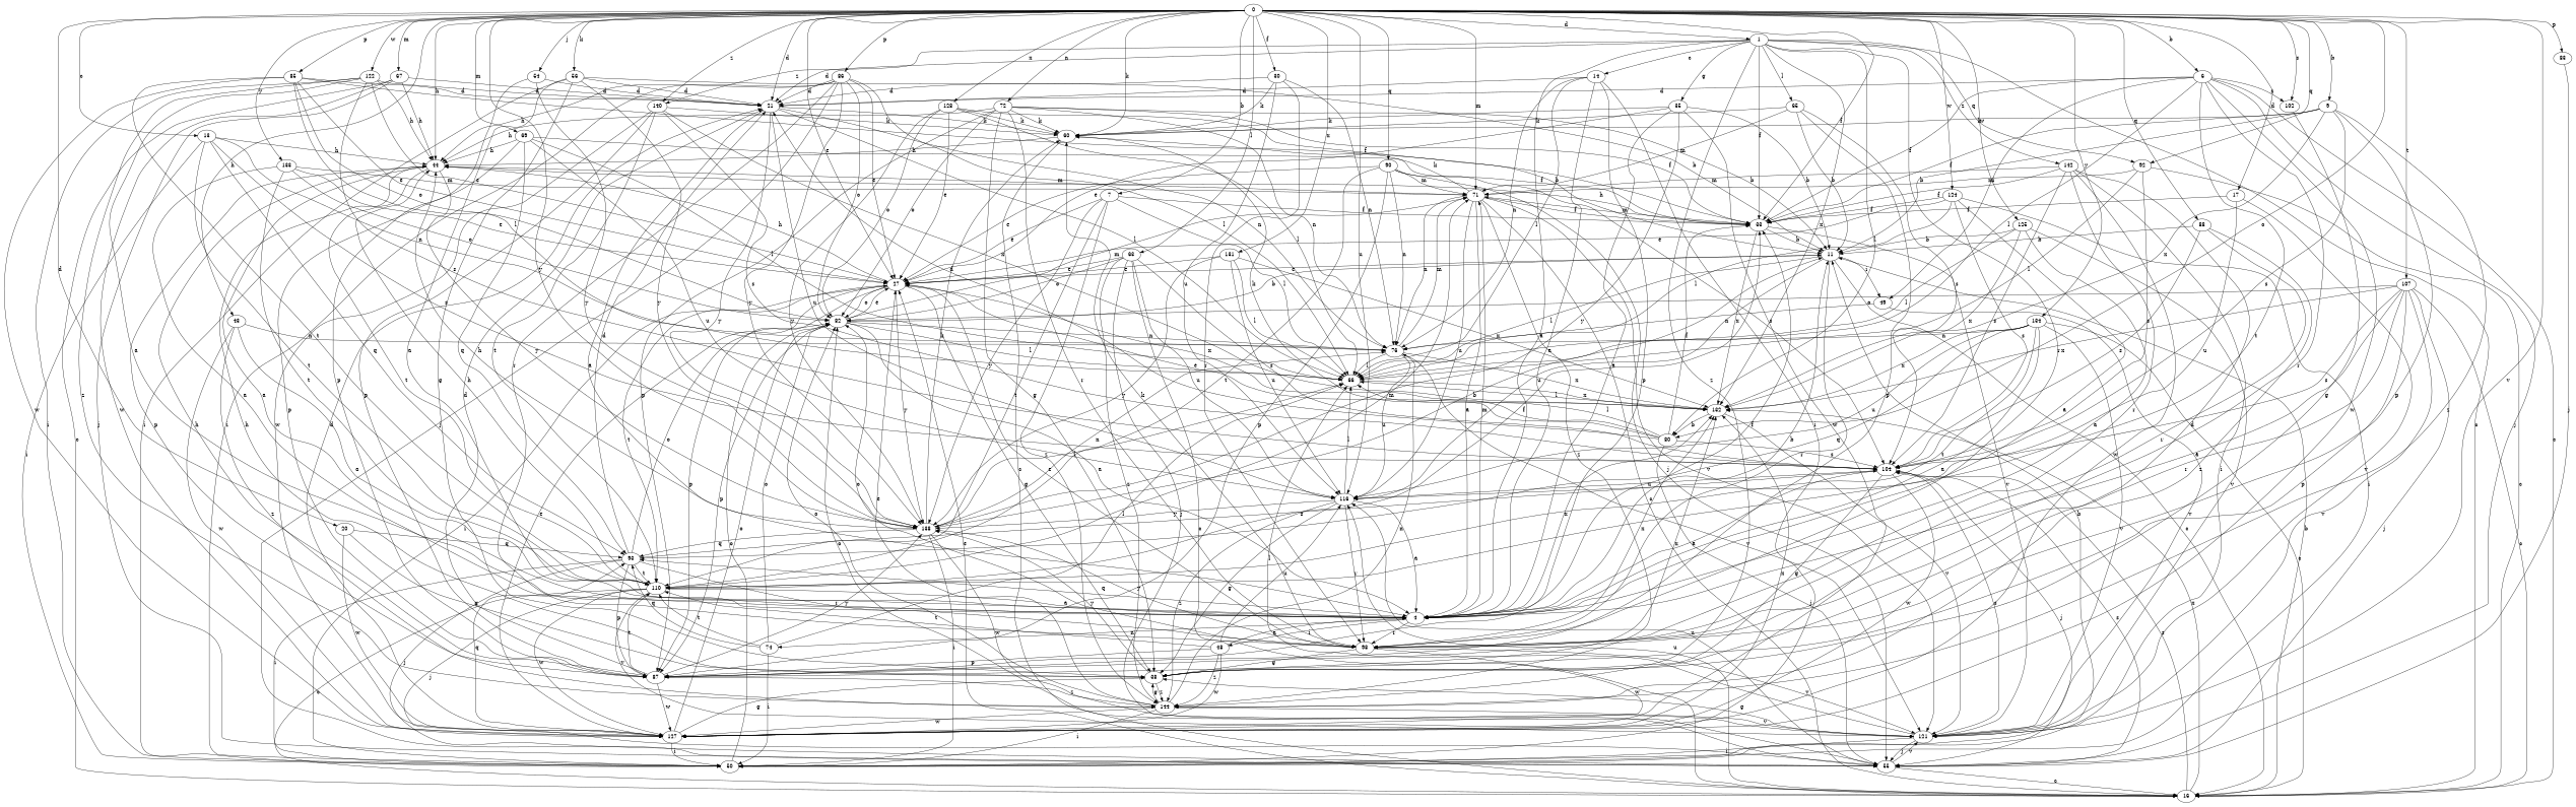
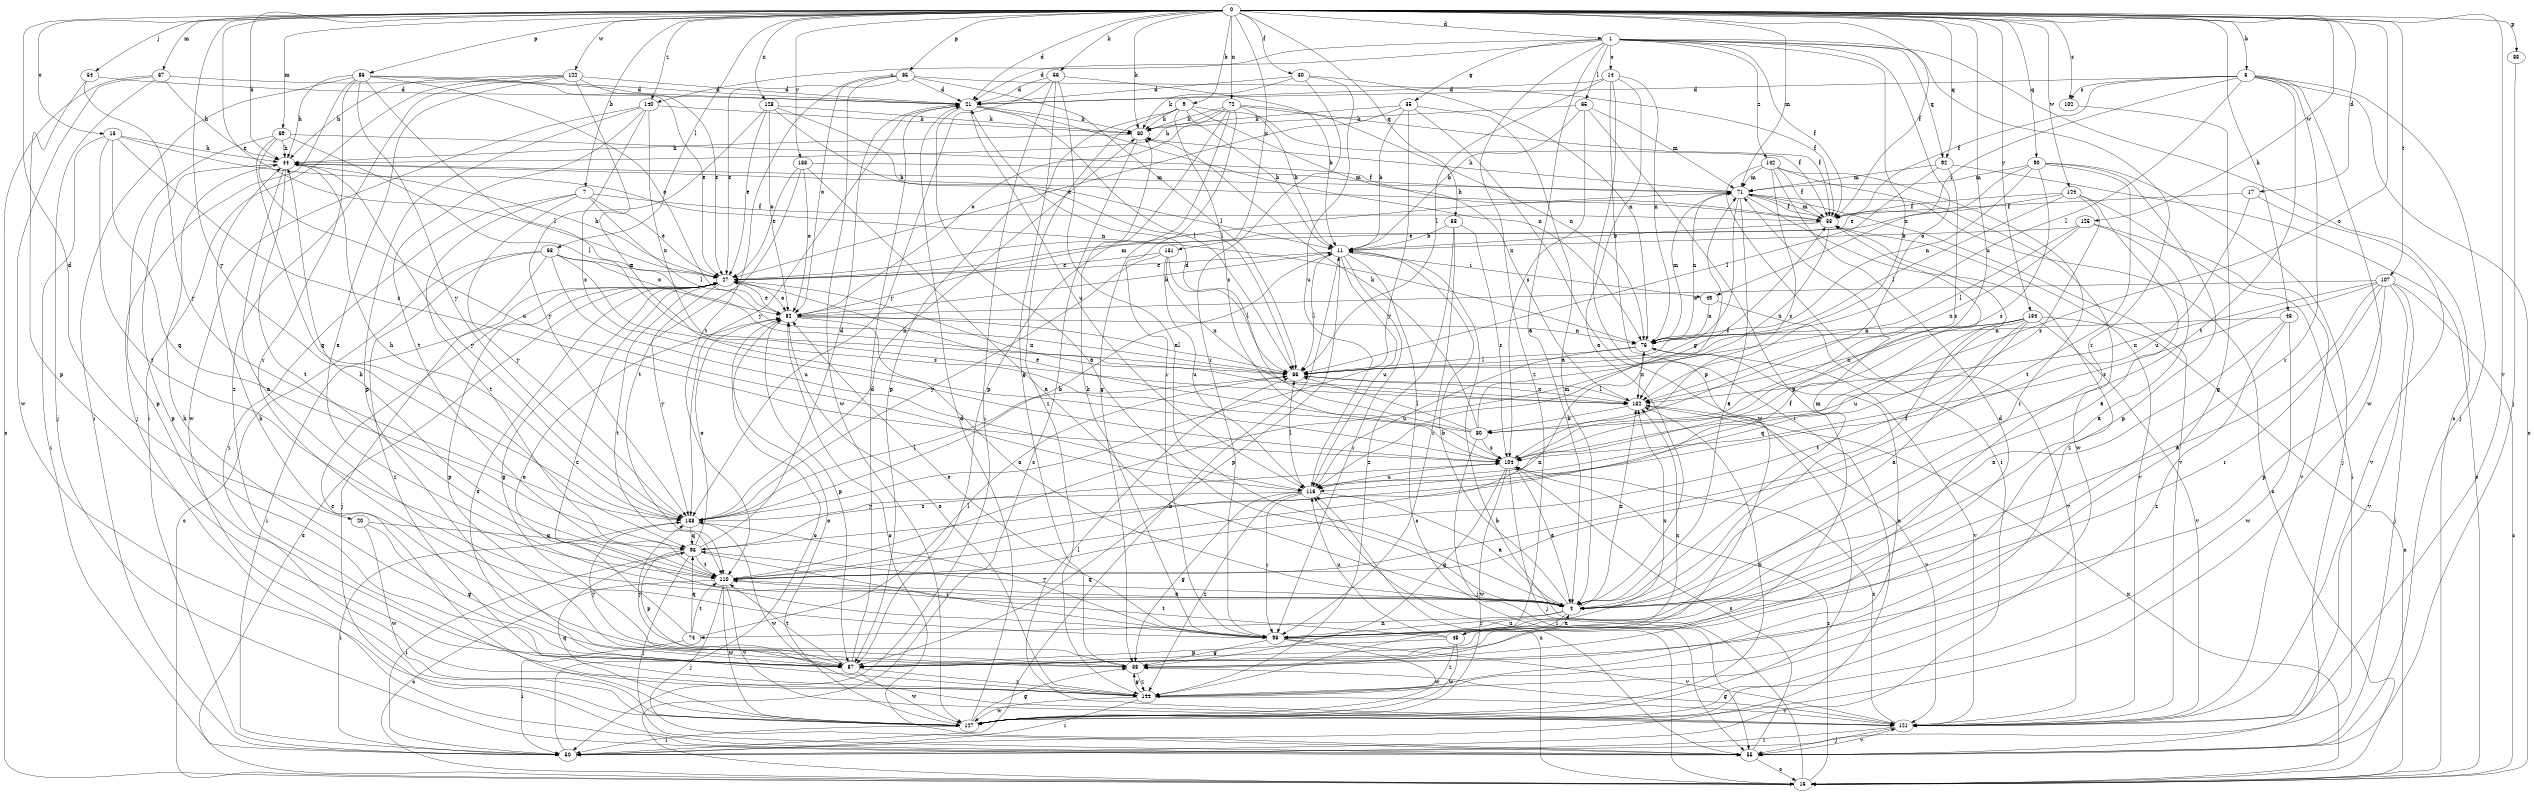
  strict digraph {
    0
    1
    6
    7
    9
    13
    17
    20
    21
    27
    30
    33
    43
    44
    54
    56
    60
    63
    67
    69
    71
    72
    80
    83
    85
    86
    88
    90
    92
    102
    107
    116
    121
    122
    124
    125
    128
    131
    133
    134
    138
    140
    4
    14
    16
    35
    65
    98
    132
    142
    144
    49
    55
    66
    110
    127
    11
    87
    104
    93
    50
    76
    38
    82
    48
    74
    0 -> 1 [label=d]
    0 -> 6 [label=b]
    0 -> 7 [label=b]
    0 -> 9 [label=b]
    0 -> 13 [label=c]
    0 -> 17 [label=d]
    0 -> 20 [label=d]
    0 -> 21 [label=d]
    0 -> 27 [label=e]
    0 -> 30 [label=f]
    0 -> 33 [label=f]
    0 -> 43 [label=h]
    0 -> 44 [label=h]
    0 -> 54 [label=j]
    0 -> 56 [label=k]
    0 -> 60 [label=k]
    0 -> 63 [label=l]
    0 -> 67 [label=m]
    0 -> 69 [label=m]
    0 -> 71 [label=m]
    0 -> 72 [label=n]
    0 -> 80 [label=o]
    0 -> 83 [label=p]
    0 -> 85 [label=p]
    0 -> 86 [label=p]
    0 -> 88 [label=q]
    0 -> 90 [label=q]
    0 -> 92 [label=q]
    0 -> 102 [label=s]
    0 -> 107 [label=t]
    0 -> 116 [label=u]
    0 -> 121 [label=v]
    0 -> 122 [label=w]
    0 -> 124 [label=w]
    0 -> 125 [label=w]
    0 -> 128 [label=x]
    0 -> 131 [label=x]
    0 -> 133 [label=y]
    0 -> 134 [label=y]
    0 -> 138 [label=y]
    0 -> 140 [label=z]
    1 -> 21 [label=d]
    1 -> 33 [label=f]
-   1 -> 80 [label=l]
+   1 -> 80 [label=o]
    1 -> 92 [label=q]
    1 -> 140 [label=z]
    1 -> 4 [label=a]
    1 -> 14 [label=c]
    1 -> 16 [label=c]
    1 -> 35 [label=g]
    1 -> 65 [label=l]
    1 -> 98 [label=r]
    1 -> 132 [label=x]
    1 -> 142 [label=z]
    1 -> 144 [label=z]
    6 -> 21 [label=d]
    6 -> 33 [label=f]
    6 -> 102 [label=s]
    6 -> 16 [label=c]
    6 -> 98 [label=r]
    6 -> 49 [label=i]
    6 -> 55 [label=j]
    6 -> 66 [label=l]
    6 -> 110 [label=t]
    6 -> 127 [label=w]
    7 -> 27 [label=e]
    7 -> 33 [label=f]
    7 -> 138 [label=y]
    7 -> 144 [label=z]
    7 -> 66 [label=l]
    7 -> 110 [label=t]
    9 -> 33 [label=f]
    9 -> 60 [label=k]
    9 -> 132 [label=x]
    9 -> 144 [label=z]
    9 -> 11 [label=b]
    9 -> 87 [label=p]
    9 -> 104 [label=s]
    13 -> 44 [label=h]
    13 -> 110 [label=t]
    13 -> 104 [label=s]
    13 -> 93 [label=q]
    13 -> 50 [label=i]
    13 -> 76 [label=n]
    17 -> 33 [label=f]
    17 -> 116 [label=u]
    17 -> 121 [label=v]
    20 -> 127 [label=w]
    20 -> 93 [label=q]
    20 -> 38 [label=g]
    21 -> 60 [label=k]
    21 -> 116 [label=u]
    21 -> 138 [label=y]
    21 -> 4 [label=a]
    21 -> 66 [label=l]
    21 -> 76 [label=n]
    27 -> 44 [label=h]
    27 -> 138 [label=y]
    27 -> 132 [label=x]
    27 -> 110 [label=t]
    27 -> 87 [label=p]
    27 -> 50 [label=i]
    27 -> 38 [label=g]
    27 -> 82 [label=o]
    30 -> 21 [label=d]
    30 -> 60 [label=k]
    30 -> 116 [label=u]
    30 -> 98 [label=r]
    30 -> 76 [label=n]
    33 -> 44 [label=h]
    33 -> 71 [label=m]
    33 -> 121 [label=v]
    33 -> 132 [label=x]
    33 -> 11 [label=b]
    43 -> 4 [label=a]
    43 -> 144 [label=z]
    43 -> 127 [label=w]
    43 -> 76 [label=n]
    44 -> 71 [label=m]
    44 -> 138 [label=y]
    44 -> 4 [label=a]
    44 -> 110 [label=t]
    44 -> 87 [label=p]
    54 -> 21 [label=d]
    54 -> 138 [label=y]
    54 -> 87 [label=p]
    56 -> 21 [label=d]
    56 -> 138 [label=y]
    56 -> 4 [label=a]
    56 -> 11 [label=b]
    56 -> 50 [label=i]
    56 -> 38 [label=g]
    60 -> 44 [label=h]
    60 -> 16 [label=c]
    63 -> 27 [label=e]
    63 -> 116 [label=u]
    63 -> 16 [label=c]
    63 -> 144 [label=z]
    63 -> 55 [label=j]
    63 -> 104 [label=s]
    63 -> 82 [label=o]
    67 -> 21 [label=d]
    67 -> 44 [label=h]
    67 -> 16 [label=c]
    67 -> 55 [label=j]
    67 -> 127 [label=w]
    69 -> 33 [label=f]
    69 -> 44 [label=h]
    69 -> 116 [label=u]
    69 -> 66 [label=l]
    69 -> 87 [label=p]
    69 -> 93 [label=q]
    71 -> 33 [label=f]
    71 -> 60 [label=k]
-   71 -> 116 [label=u]
+   71 -> 116 [label=g]
    71 -> 121 [label=v]
    71 -> 4 [label=a]
    71 -> 16 [label=c]
    71 -> 144 [label=z]
    71 -> 76 [label=n]
    72 -> 33 [label=f]
    72 -> 44 [label=h]
    72 -> 60 [label=k]
    72 -> 98 [label=r]
    72 -> 11 [label=b]
    72 -> 87 [label=p]
    72 -> 76 [label=n]
    72 -> 38 [label=g]
    72 -> 82 [label=o]
    80 -> 21 [label=d]
    80 -> 27 [label=e]
    80 -> 33 [label=f]
    80 -> 60 [label=k]
    80 -> 55 [label=j]
    80 -> 66 [label=l]
    80 -> 104 [label=s]
    83 -> 55 [label=j]
    85 -> 21 [label=d]
    85 -> 27 [label=e]
    85 -> 33 [label=f]
    85 -> 66 [label=l]
    85 -> 110 [label=t]
    85 -> 127 [label=w]
    85 -> 82 [label=o]
    86 -> 21 [label=d]
    86 -> 27 [label=e]
    86 -> 44 [label=h]
    86 -> 138 [label=y]
    86 -> 98 [label=r]
    86 -> 55 [label=j]
    86 -> 66 [label=l]
    86 -> 50 [label=i]
    86 -> 82 [label=o]
    88 -> 98 [label=r]
    88 -> 144 [label=z]
    88 -> 11 [label=b]
    88 -> 104 [label=s]
    90 -> 27 [label=e]
    90 -> 71 [label=m]
    90 -> 55 [label=j]
    90 -> 110 [label=t]
    90 -> 87 [label=p]
    90 -> 104 [label=s]
    90 -> 76 [label=n]
    92 -> 71 [label=m]
    92 -> 16 [label=c]
    92 -> 66 [label=l]
    92 -> 104 [label=s]
    102 -> 38 [label=g]
    107 -> 121 [label=v]
    107 -> 4 [label=a]
    107 -> 16 [label=c]
    107 -> 98 [label=r]
    107 -> 132 [label=x]
    107 -> 55 [label=j]
    107 -> 87 [label=p]
    107 -> 104 [label=s]
    107 -> 82 [label=o]
    116 -> 138 [label=y]
    116 -> 4 [label=a]
    116 -> 98 [label=r]
    116 -> 144 [label=z]
    116 -> 66 [label=l]
    116 -> 38 [label=g]
    121 -> 55 [label=j]
    121 -> 66 [label=l]
    121 -> 104 [label=s]
    121 -> 50 [label=i]
    121 -> 38 [label=g]
    122 -> 21 [label=d]
    122 -> 27 [label=e]
    122 -> 44 [label=h]
    122 -> 4 [label=a]
    122 -> 144 [label=z]
    122 -> 104 [label=s]
    122 -> 50 [label=i]
    124 -> 27 [label=e]
    124 -> 33 [label=f]
    124 -> 4 [label=a]
    124 -> 66 [label=l]
    124 -> 104 [label=s]
    124 -> 50 [label=i]
    125 -> 121 [label=v]
    125 -> 4 [label=a]
    125 -> 132 [label=x]
    125 -> 66 [label=l]
    125 -> 11 [label=b]
    128 -> 27 [label=e]
    128 -> 60 [label=k]
    128 -> 138 [label=y]
    128 -> 66 [label=l]
    128 -> 11 [label=b]
    128 -> 82 [label=o]
    131 -> 27 [label=e]
    131 -> 116 [label=u]
    131 -> 138 [label=y]
    131 -> 132 [label=x]
    131 -> 66 [label=l]
    133 -> 27 [label=e]
    133 -> 71 [label=m]
    133 -> 4 [label=a]
    133 -> 110 [label=t]
    133 -> 82 [label=o]
    134 -> 116 [label=u]
    134 -> 121 [label=v]
    134 -> 4 [label=a]
    134 -> 16 [label=c]
    134 -> 132 [label=x]
    134 -> 110 [label=t]
    134 -> 93 [label=q]
    134 -> 76 [label=n]
    138 -> 44 [label=h]
    138 -> 60 [label=k]
    138 -> 121 [label=w]
    138 -> 66 [label=l]
    138 -> 11 [label=b]
    138 -> 93 [label=q]
    138 -> 50 [label=i]
    140 -> 60 [label=k]
    140 -> 132 [label=x]
    140 -> 110 [label=t]
    140 -> 127 [label=w]
    140 -> 87 [label=p]
    140 -> 104 [label=s]
    4 -> 33 [label=f]
    4 -> 71 [label=m]
    4 -> 98 [label=r]
    4 -> 132 [label=x]
    4 -> 11 [label=b]
    4 -> 93 [label=q]
    4 -> 48 [label=i]
    4 -> 74 [label=n]
    14 -> 21 [label=d]
    14 -> 4 [label=a]
    14 -> 66 [label=l]
    14 -> 87 [label=p]
    14 -> 50 [label=i]
    14 -> 76 [label=n]
    16 -> 27 [label=e]
    16 -> 116 [label=u]
    16 -> 132 [label=x]
    16 -> 11 [label=b]
    16 -> 104 [label=s]
    35 -> 27 [label=e]
    35 -> 60 [label=k]
    35 -> 138 [label=y]
    35 -> 4 [label=a]
    35 -> 127 [label=w]
    35 -> 11 [label=b]
    65 -> 60 [label=k]
    65 -> 71 [label=m]
    65 -> 11 [label=b]
    65 -> 87 [label=p]
    65 -> 104 [label=s]
    98 -> 27 [label=e]
    98 -> 60 [label=k]
    98 -> 121 [label=v]
    98 -> 138 [label=y]
    98 -> 132 [label=x]
    98 -> 127 [label=w]
    98 -> 38 [label=g]
    98 -> 82 [label=o]
    132 -> 80 [label=b]
    132 -> 121 [label=v]
    132 -> 66 [label=l]
    142 -> 33 [label=f]
    142 -> 71 [label=m]
    142 -> 98 [label=r]
    142 -> 127 [label=w]
    142 -> 104 [label=s]
    142 -> 50 [label=i]
    142 -> 38 [label=d]
    144 -> 27 [label=e]
    144 -> 121 [label=v]
    144 -> 127 [label=w]
    144 -> 50 [label=i]
    144 -> 76 [label=n]
    144 -> 38 [label=g]
    144 -> 82 [label=o]
    49 -> 121 [label=v]
    49 -> 76 [label=n]
    55 -> 116 [label=u]
    55 -> 121 [label=v]
    55 -> 16 [label=c]
    55 -> 104 [label=s]
    55 -> 82 [label=o]
    66 -> 132 [label=x]
    110 -> 33 [label=f]
    110 -> 44 [label=h]
    110 -> 71 [label=m]
    110 -> 121 [label=v]
    110 -> 4 [label=a]
    110 -> 16 [label=c]
    110 -> 55 [label=j]
    110 -> 127 [label=w]
-   138 -> 76 [label=n]
+   110 -> 76 [label=n]
    127 -> 21 [label=d]
    127 -> 27 [label=e]
    127 -> 132 [label=x]
    127 -> 93 [label=q]
    127 -> 50 [label=i]
    127 -> 38 [label=g]
    127 -> 82 [label=o]
    11 -> 27 [label=e]
    11 -> 116 [label=u]
    11 -> 16 [label=c]
    11 -> 98 [label=r]
    11 -> 49 [label=i]
    11 -> 66 [label=l]
+   11 -> 87 [label=p]
    87 -> 21 [label=d]
    87 -> 44 [label=h]
    87 -> 138 [label=y]
    87 -> 144 [label=z]
    87 -> 110 [label=t]
    87 -> 127 [label=w]
    104 -> 116 [label=u]
    104 -> 4 [label=a]
    104 -> 55 [label=j]
    104 -> 127 [label=w]
    104 -> 38 [label=g]
    93 -> 21 [label=d]
    93 -> 98 [label=r]
    93 -> 55 [label=j]
    93 -> 110 [label=t]
    93 -> 87 [label=p]
    93 -> 104 [label=s]
    93 -> 50 [label=i]
    93 -> 82 [label=o]
    50 -> 11 [label=b]
    50 -> 82 [label=o]
    76 -> 71 [label=m]
    76 -> 116 [label=u]
    76 -> 121 [label=v]
    76 -> 132 [label=x]
    76 -> 66 [label=l]
    38 -> 44 [label=h]
    38 -> 138 [label=y]
    38 -> 132 [label=x]
    38 -> 144 [label=z]
    82 -> 27 [label=e]
    82 -> 71 [label=m]
    82 -> 4 [label=a]
    82 -> 66 [label=l]
    82 -> 11 [label=b]
    82 -> 87 [label=p]
    82 -> 76 [label=n]
    48 -> 116 [label=u]
    48 -> 4 [label=a]
    48 -> 144 [label=z]
    48 -> 110 [label=t]
    48 -> 127 [label=w]
    48 -> 87 [label=p]
    74 -> 66 [label=l]
    74 -> 110 [label=t]
    74 -> 93 [label=q]
    74 -> 50 [label=i]
    74 -> 82 [label=o]
  }
